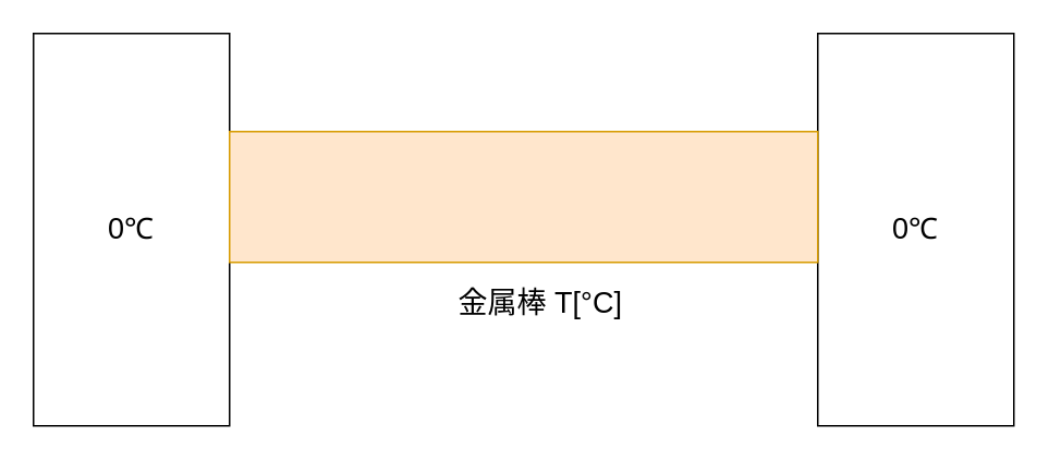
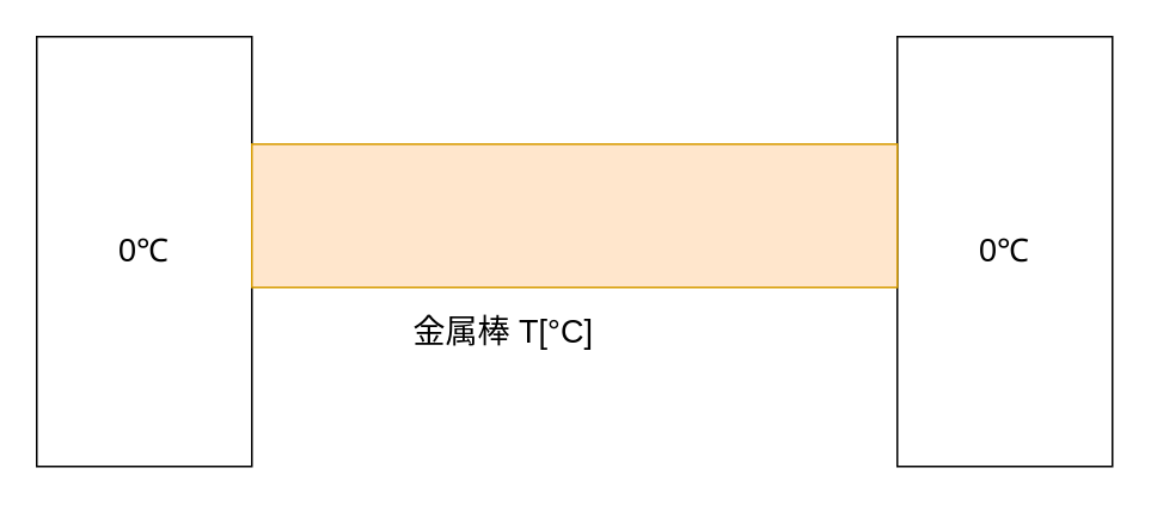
  <mxCell id="0" />
  <mxCell id="1" parent="0" />
  <mxCell id="2" value="0℃" style="rounded=0;whiteSpace=wrap;html=1;fontSize=18;" vertex="1" parent="1"><mxGeometry x="20" y="20" width="120" height="240" as="geometry" /></mxCell>
  <mxCell id="3" value="0℃" style="rounded=0;whiteSpace=wrap;html=1;fontSize=18;" vertex="1" parent="1"><mxGeometry x="500" y="20" width="120" height="240" as="geometry" /></mxCell>
  <mxCell id="4" value="" style="rounded=0;whiteSpace=wrap;html=1;fillColor=#ffe6cc;strokeColor=#d79b00;fontSize=18;" vertex="1" parent="1"><mxGeometry x="140" y="80" width="360" height="80" as="geometry" /></mxCell>
- <mxCell id="5" value="金属棒 T[°C]" style="text;html=1;align=center;verticalAlign=middle;resizable=0;points=[];autosize=1;fontSize=18;" vertex="1" parent="1"><mxGeometry x="270" y="170" width="120" height="30" as="geometry" /></mxCell>
+ <mxCell id="5" value="金属棒 T[°C]" style="text;html=1;align=center;verticalAlign=middle;resizable=0;points=[];autosize=1;fontSize=18;" vertex="1" parent="1"><mxGeometry x="220" y="170" width="120" height="30" as="geometry" /></mxCell>
